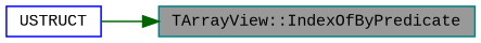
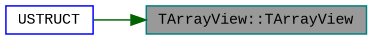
  digraph {
    rankdir=RL
    fontname="Liberation Mono"
    node [fontname="Liberation Mono" fontsize=10 shape=box style=filled]
-   n1 [color=teal fillcolor=grey60 fontcolor=black height=0.2 label="TArrayView::IndexOfByPredicate" width=0.4]
+   n1 [color=teal fillcolor=grey60 fontcolor=black height=0.2 label="TArrayView::TArrayView" width=0.4]
    n2 [color=blue fillcolor=white height=0.2 label=USTRUCT width=0.4]
    n1 -> n2 [color=darkgreen dir=back fontname="Liberation Mono" fontsize=10 labelfontname=Helvetica labelfontsize=10 style=solid]
  }
